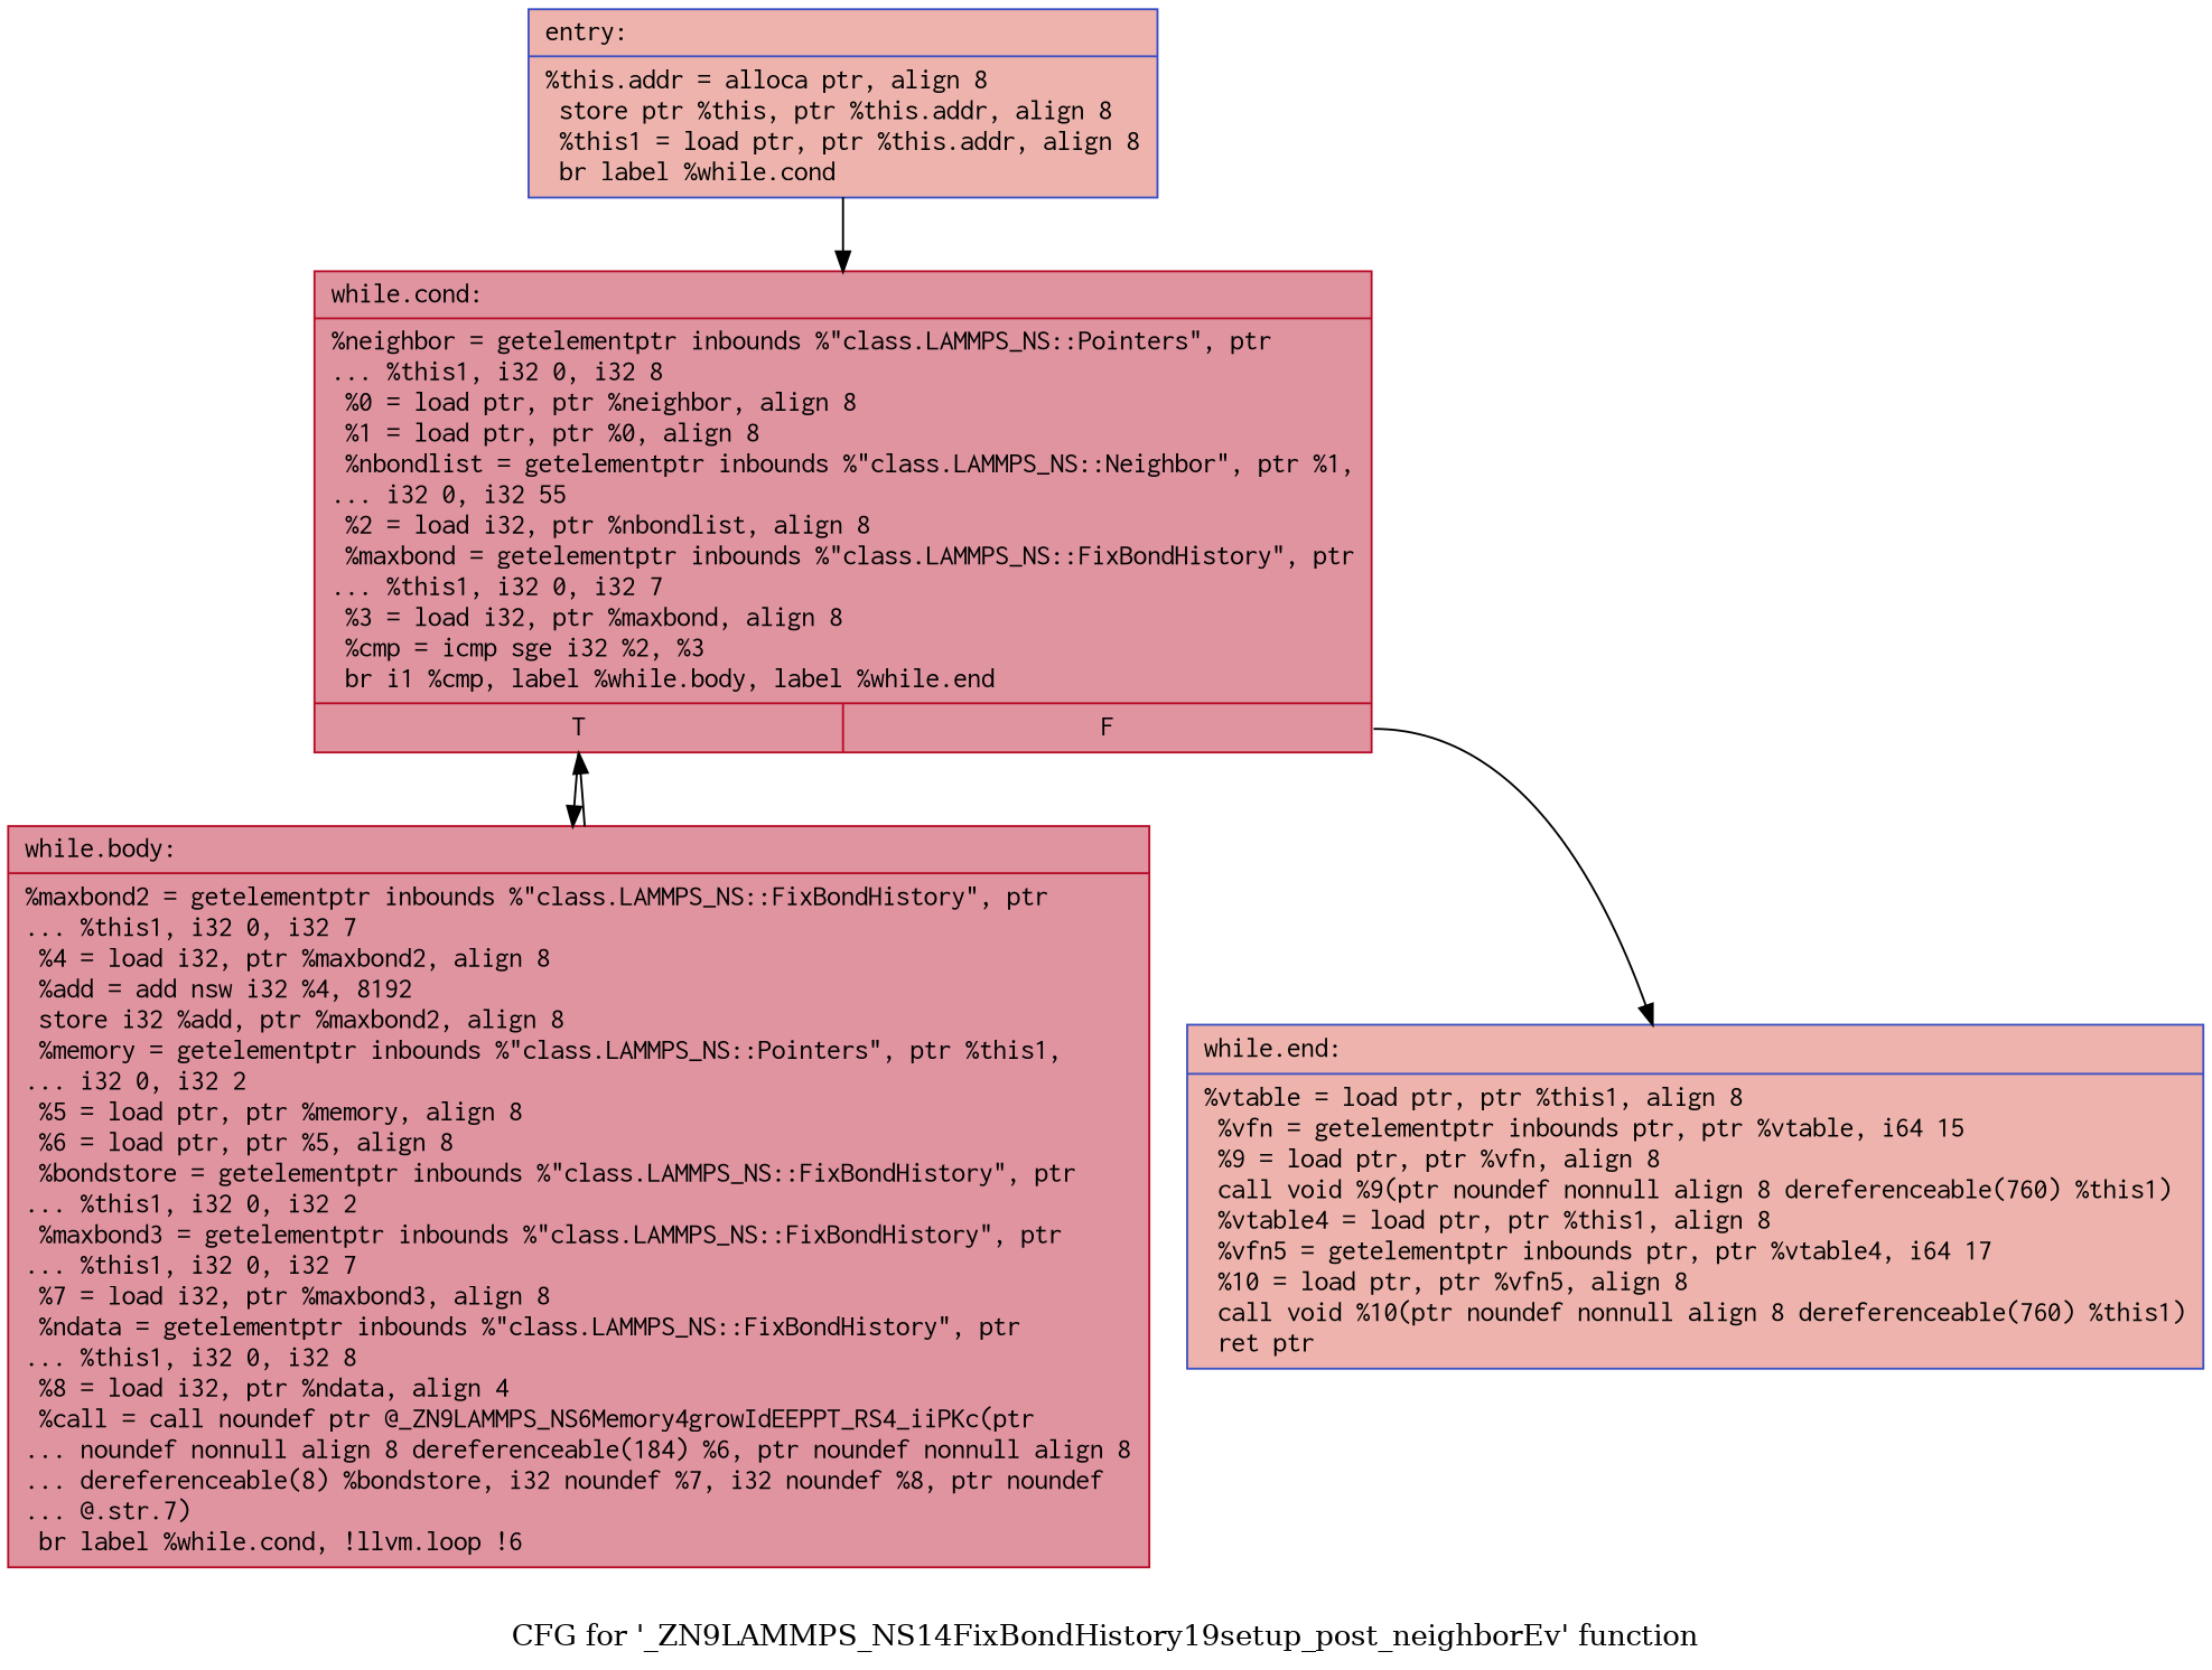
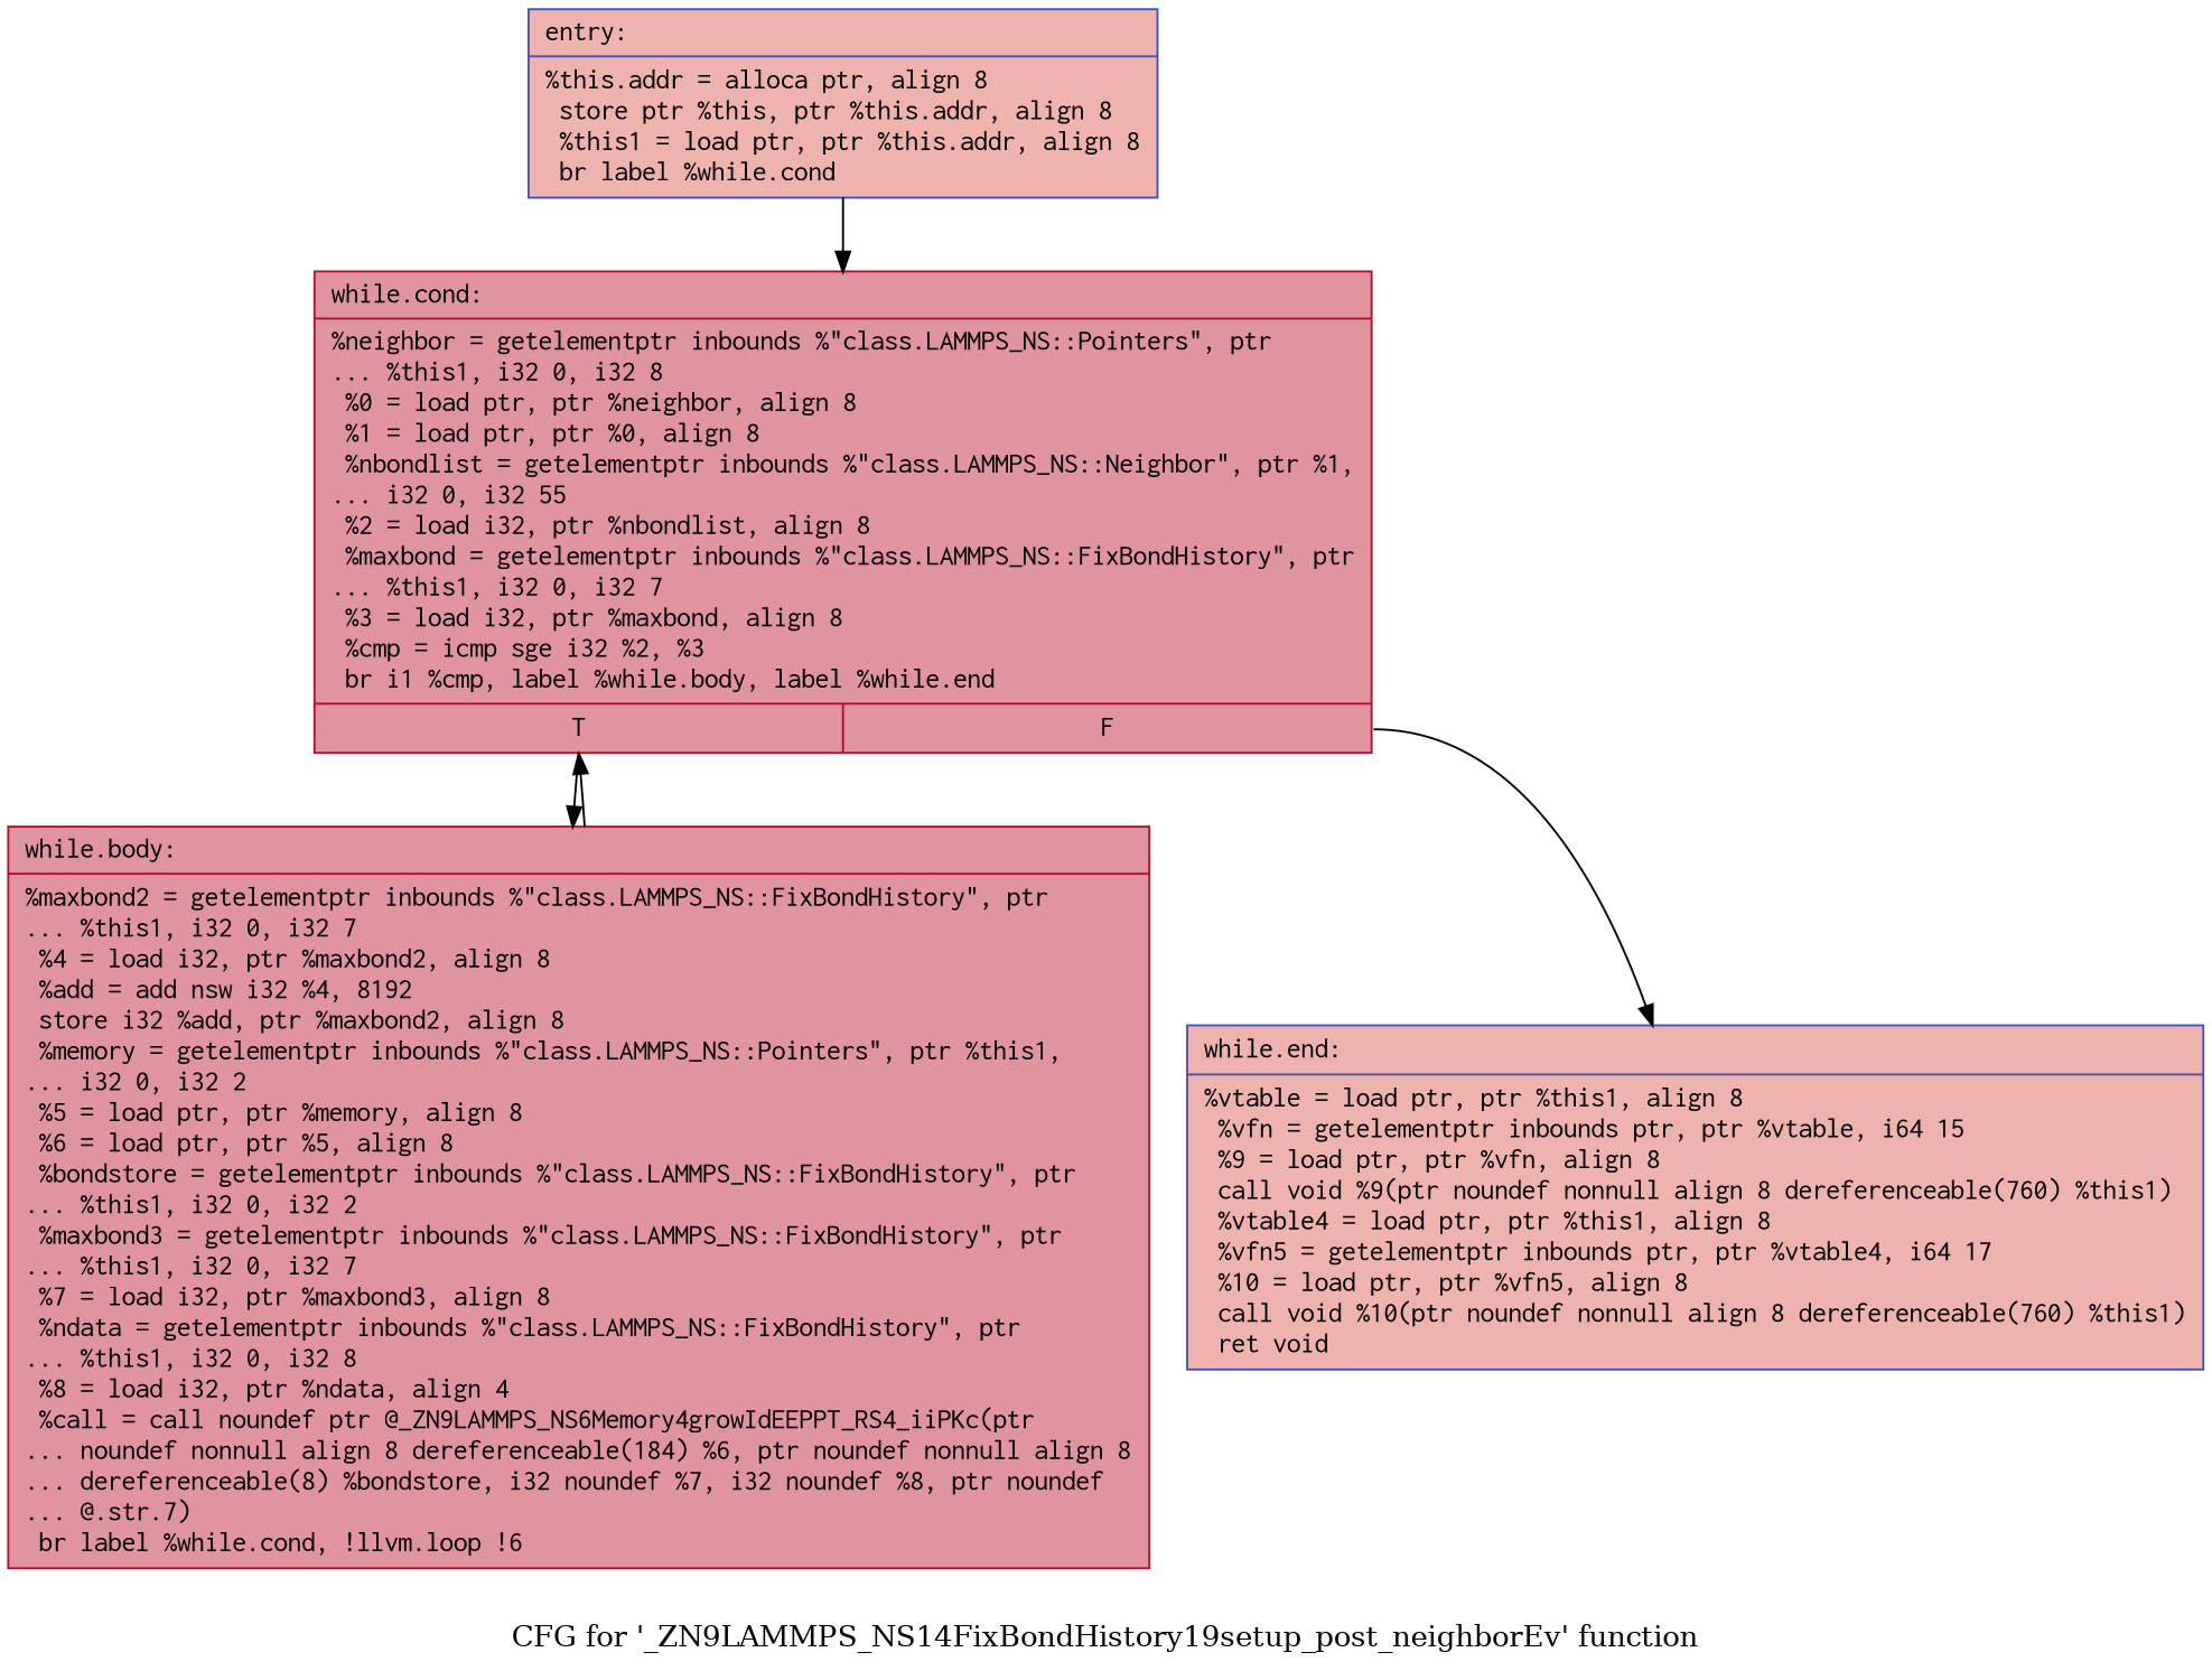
  digraph {
    label="CFG for '_ZN9LAMMPS_NS14FixBondHistory19setup_post_neighborEv' function"
    node [color="#3d50c3ff" fillcolor="#d6524470" fontname=Courier shape=record style=filled]
    n1 [label="{entry:\l|  %this.addr = alloca ptr, align 8\l  store ptr %this, ptr %this.addr, align 8\l  %this1 = load ptr, ptr %this.addr, align 8\l  br label %while.cond\l}"]
    n2 [color="#b70d28ff" fillcolor="#b70d2870" label="{while.cond:\l|  %neighbor = getelementptr inbounds %\"class.LAMMPS_NS::Pointers\", ptr\l... %this1, i32 0, i32 8\l  %0 = load ptr, ptr %neighbor, align 8\l  %1 = load ptr, ptr %0, align 8\l  %nbondlist = getelementptr inbounds %\"class.LAMMPS_NS::Neighbor\", ptr %1,\l... i32 0, i32 55\l  %2 = load i32, ptr %nbondlist, align 8\l  %maxbond = getelementptr inbounds %\"class.LAMMPS_NS::FixBondHistory\", ptr\l... %this1, i32 0, i32 7\l  %3 = load i32, ptr %maxbond, align 8\l  %cmp = icmp sge i32 %2, %3\l  br i1 %cmp, label %while.body, label %while.end\l|{<s0>T|<s1>F}}"]
    n3 [color="#b70d28ff" fillcolor="#b70d2870" label="{while.body:\l|  %maxbond2 = getelementptr inbounds %\"class.LAMMPS_NS::FixBondHistory\", ptr\l... %this1, i32 0, i32 7\l  %4 = load i32, ptr %maxbond2, align 8\l  %add = add nsw i32 %4, 8192\l  store i32 %add, ptr %maxbond2, align 8\l  %memory = getelementptr inbounds %\"class.LAMMPS_NS::Pointers\", ptr %this1,\l... i32 0, i32 2\l  %5 = load ptr, ptr %memory, align 8\l  %6 = load ptr, ptr %5, align 8\l  %bondstore = getelementptr inbounds %\"class.LAMMPS_NS::FixBondHistory\", ptr\l... %this1, i32 0, i32 2\l  %maxbond3 = getelementptr inbounds %\"class.LAMMPS_NS::FixBondHistory\", ptr\l... %this1, i32 0, i32 7\l  %7 = load i32, ptr %maxbond3, align 8\l  %ndata = getelementptr inbounds %\"class.LAMMPS_NS::FixBondHistory\", ptr\l... %this1, i32 0, i32 8\l  %8 = load i32, ptr %ndata, align 4\l  %call = call noundef ptr @_ZN9LAMMPS_NS6Memory4growIdEEPPT_RS4_iiPKc(ptr\l... noundef nonnull align 8 dereferenceable(184) %6, ptr noundef nonnull align 8\l... dereferenceable(8) %bondstore, i32 noundef %7, i32 noundef %8, ptr noundef\l... @.str.7)\l  br label %while.cond, !llvm.loop !6\l}"]
-   n4 [label="{while.end:\l|  %vtable = load ptr, ptr %this1, align 8\l  %vfn = getelementptr inbounds ptr, ptr %vtable, i64 15\l  %9 = load ptr, ptr %vfn, align 8\l  call void %9(ptr noundef nonnull align 8 dereferenceable(760) %this1)\l  %vtable4 = load ptr, ptr %this1, align 8\l  %vfn5 = getelementptr inbounds ptr, ptr %vtable4, i64 17\l  %10 = load ptr, ptr %vfn5, align 8\l  call void %10(ptr noundef nonnull align 8 dereferenceable(760) %this1)\l  ret ptr\l}"]
+   n4 [label="{while.end:\l|  %vtable = load ptr, ptr %this1, align 8\l  %vfn = getelementptr inbounds ptr, ptr %vtable, i64 15\l  %9 = load ptr, ptr %vfn, align 8\l  call void %9(ptr noundef nonnull align 8 dereferenceable(760) %this1)\l  %vtable4 = load ptr, ptr %this1, align 8\l  %vfn5 = getelementptr inbounds ptr, ptr %vtable4, i64 17\l  %10 = load ptr, ptr %vfn5, align 8\l  call void %10(ptr noundef nonnull align 8 dereferenceable(760) %this1)\l  ret void\l}"]
    n1 -> n2
    n2 -> n3 [tailport=s0]
    n2 -> n4 [tailport=s1]
    n3 -> n2
  }
